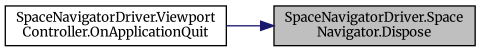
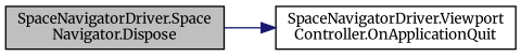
  digraph {
    rankdir=RL
    fontname=Merriweather
    node [color=black fontname=Merriweather fontsize=10 shape=record style=filled]
    n1 [fillcolor=grey75 fontcolor=black height=0.2 label="SpaceNavigatorDriver.Space\lNavigator.Dispose" width=0.4]
    n2 [fillcolor=white height=0.2 label="SpaceNavigatorDriver.Viewport\lController.OnApplicationQuit" width=0.4]
-   n1 -> n2 [color=midnightblue dir=back fontname=Merriweather fontsize=10 labelfontname=Helvetica labelfontsize=10 style=solid]
+   n2 -> n1 [color=midnightblue dir=back fontname=Merriweather fontsize=10 labelfontname=Helvetica labelfontsize=10 style=solid]
  }
